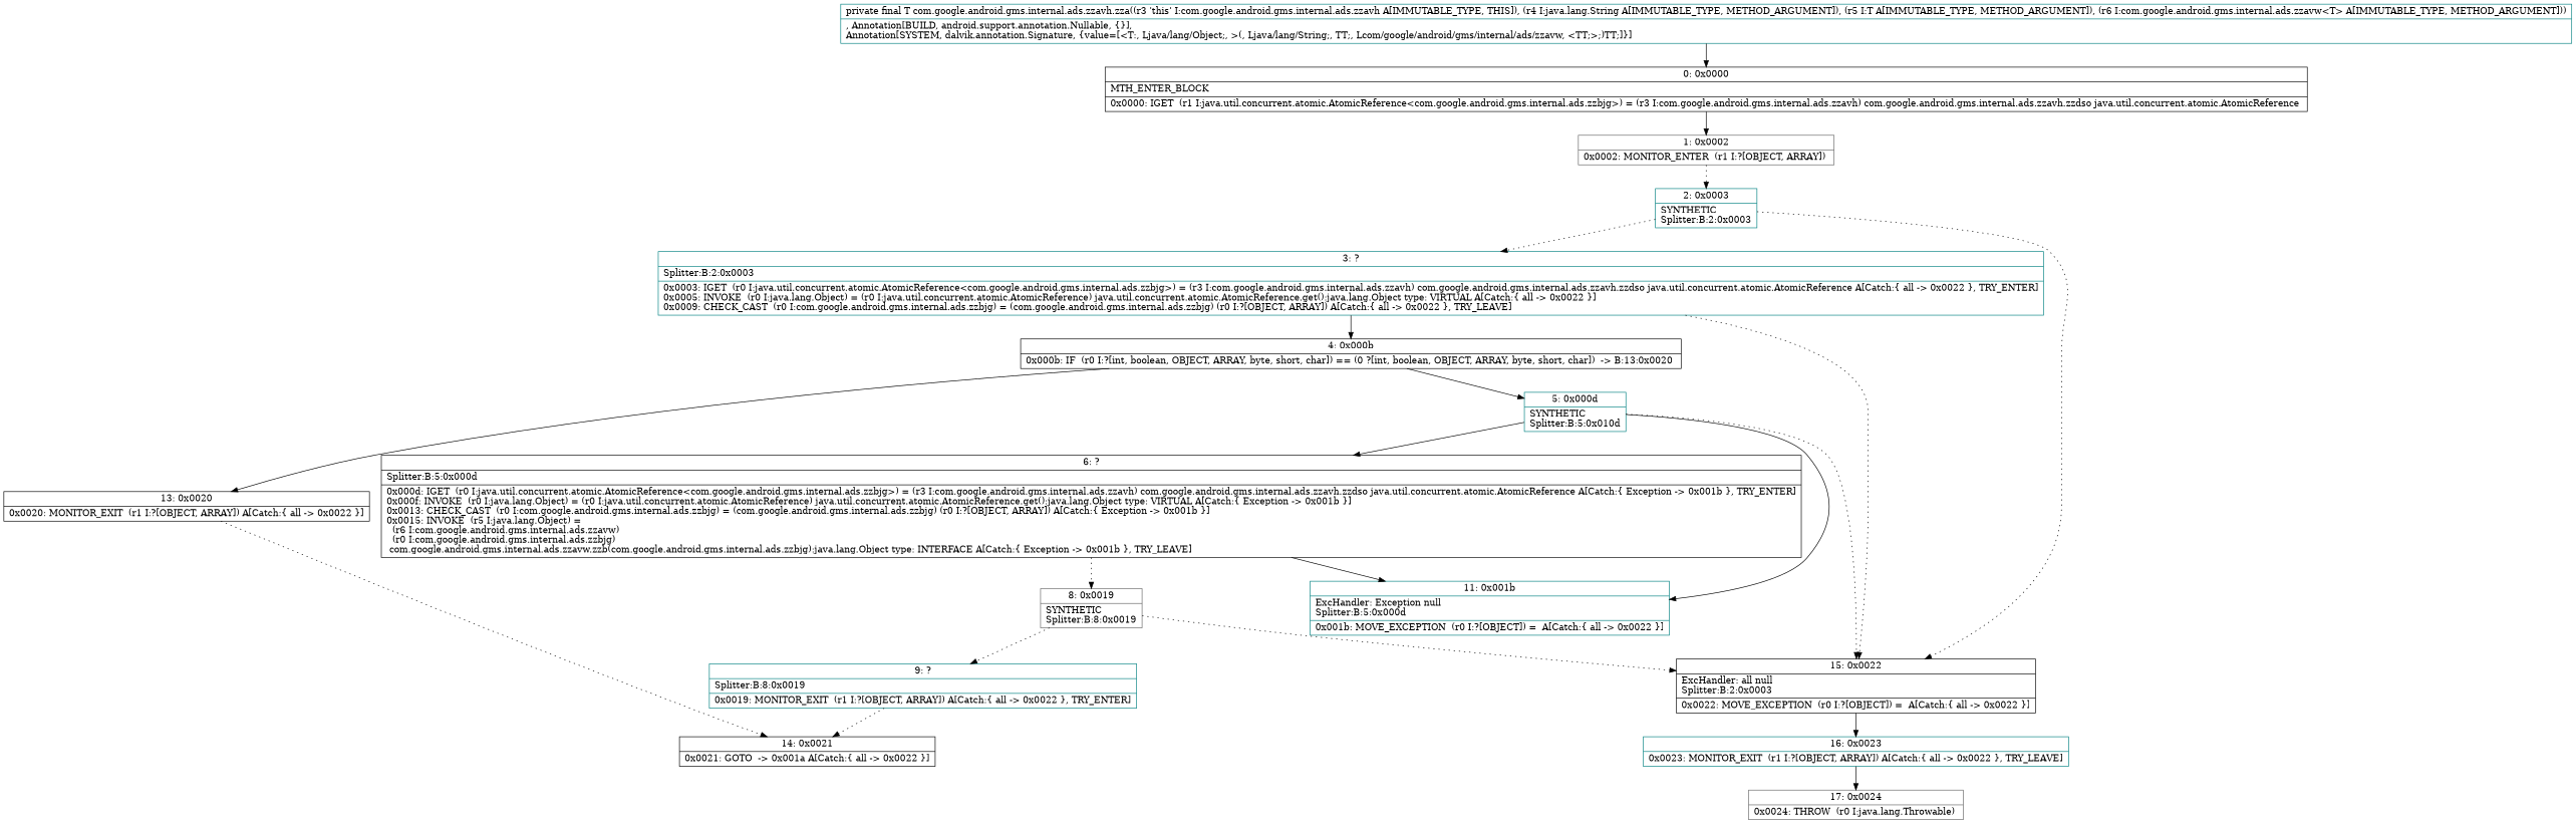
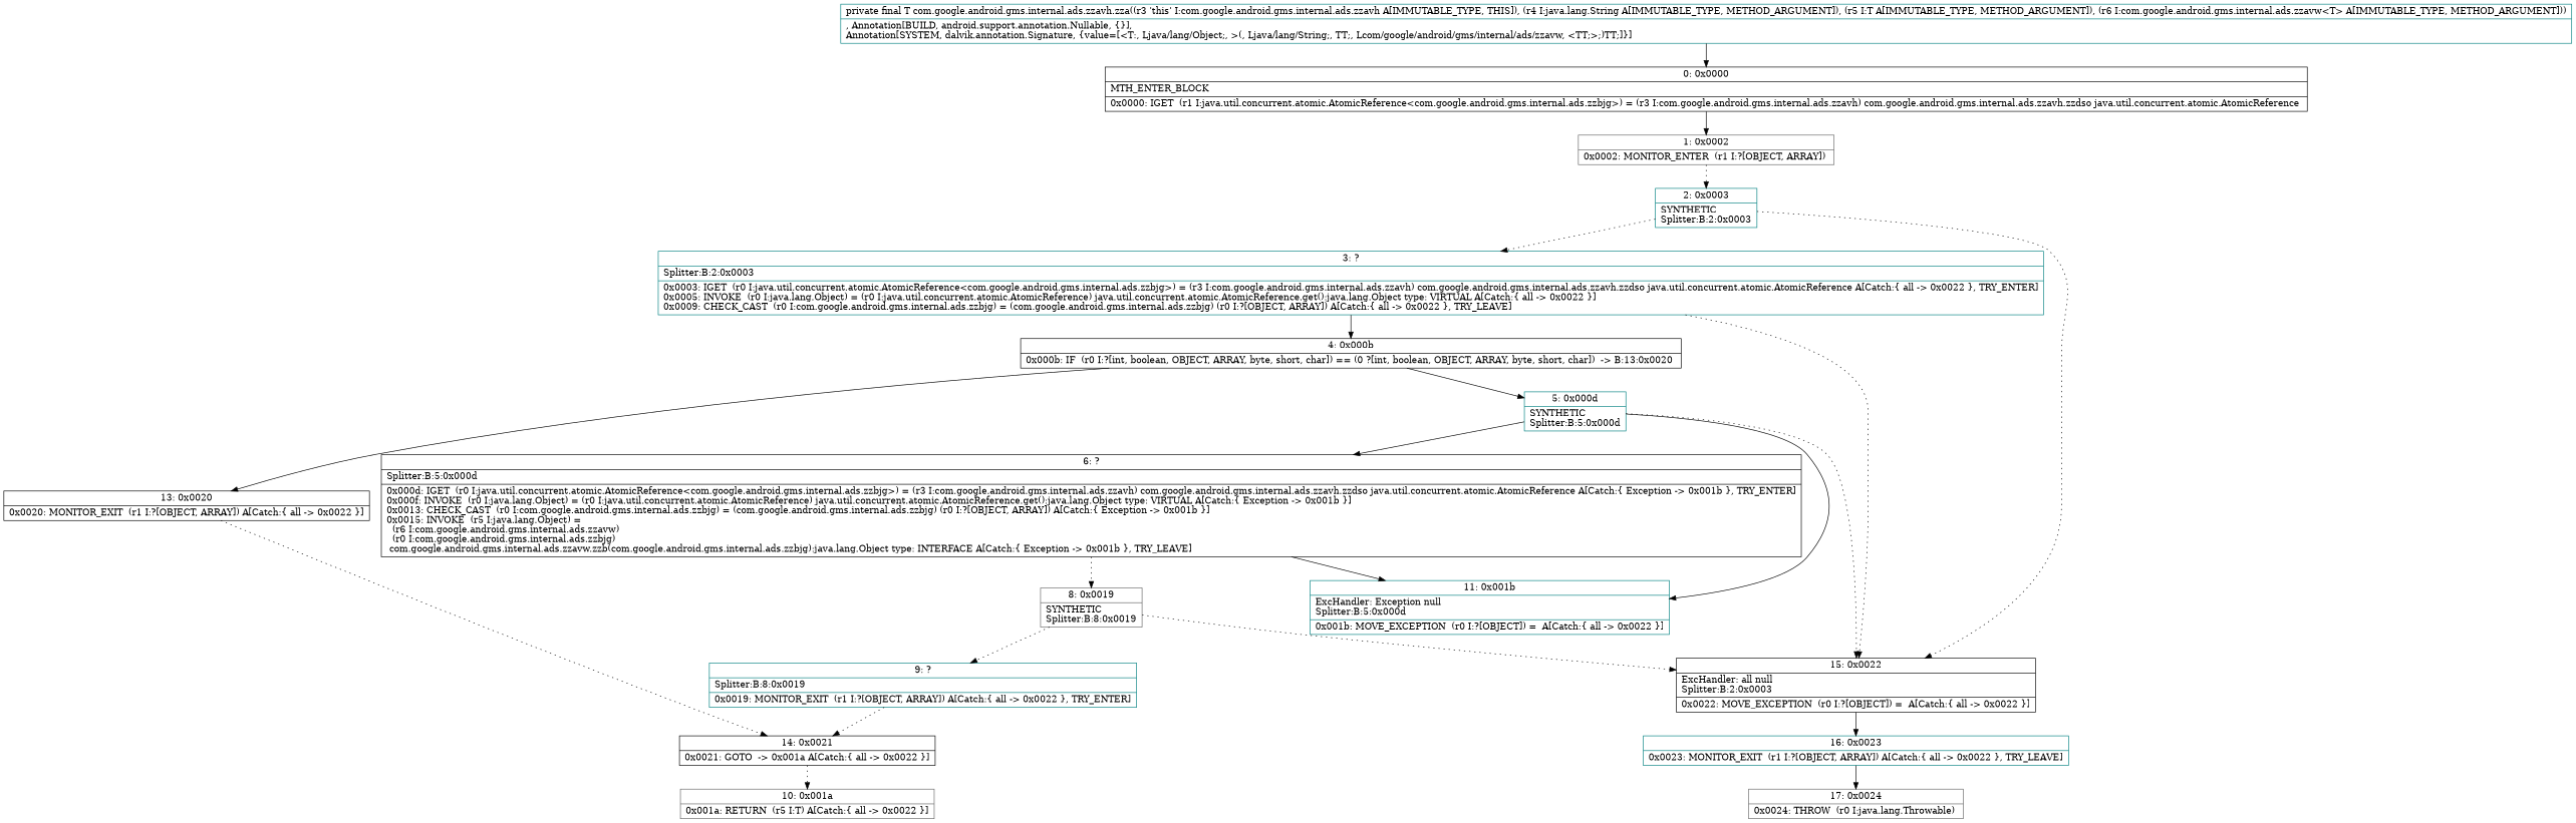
  digraph {
    node [color=teal shape=record]
    edge [style=dotted]
    n1 [color=black label="{0\:\ 0x0000|MTH_ENTER_BLOCK\l|0x0000: IGET  (r1 I:java.util.concurrent.atomic.AtomicReference\<com.google.android.gms.internal.ads.zzbjg\>) = (r3 I:com.google.android.gms.internal.ads.zzavh) com.google.android.gms.internal.ads.zzavh.zzdso java.util.concurrent.atomic.AtomicReference \l}"]
    n2 [color=gray40 label="{1\:\ 0x0002|0x0002: MONITOR_ENTER  (r1 I:?[OBJECT, ARRAY]) \l}"]
    n3 [label="{2\:\ 0x0003|SYNTHETIC\lSplitter:B:2:0x0003\l}"]
    n4 [label="{3\:\ ?|Splitter:B:2:0x0003\l|0x0003: IGET  (r0 I:java.util.concurrent.atomic.AtomicReference\<com.google.android.gms.internal.ads.zzbjg\>) = (r3 I:com.google.android.gms.internal.ads.zzavh) com.google.android.gms.internal.ads.zzavh.zzdso java.util.concurrent.atomic.AtomicReference A[Catch:\{ all \-\> 0x0022 \}, TRY_ENTER]\l0x0005: INVOKE  (r0 I:java.lang.Object) = (r0 I:java.util.concurrent.atomic.AtomicReference) java.util.concurrent.atomic.AtomicReference.get():java.lang.Object type: VIRTUAL A[Catch:\{ all \-\> 0x0022 \}]\l0x0009: CHECK_CAST  (r0 I:com.google.android.gms.internal.ads.zzbjg) = (com.google.android.gms.internal.ads.zzbjg) (r0 I:?[OBJECT, ARRAY]) A[Catch:\{ all \-\> 0x0022 \}, TRY_LEAVE]\l}"]
    n5 [color=black label="{15\:\ 0x0022|ExcHandler: all null\lSplitter:B:2:0x0003\l|0x0022: MOVE_EXCEPTION  (r0 I:?[OBJECT]) =  A[Catch:\{ all \-\> 0x0022 \}]\l}"]
    n6 [color=black label="{4\:\ 0x000b|0x000b: IF  (r0 I:?[int, boolean, OBJECT, ARRAY, byte, short, char]) == (0 ?[int, boolean, OBJECT, ARRAY, byte, short, char])  \-\> B:13:0x0020 \l}"]
    n7 [label="{16\:\ 0x0023|0x0023: MONITOR_EXIT  (r1 I:?[OBJECT, ARRAY]) A[Catch:\{ all \-\> 0x0022 \}, TRY_LEAVE]\l}"]
-   n8 [label="{5\:\ 0x000d|SYNTHETIC\lSplitter:B:5:0x010d\l}"]
+   n8 [label="{5\:\ 0x000d|SYNTHETIC\lSplitter:B:5:0x000d\l}"]
    n9 [color=black label="{13\:\ 0x0020|0x0020: MONITOR_EXIT  (r1 I:?[OBJECT, ARRAY]) A[Catch:\{ all \-\> 0x0022 \}]\l}"]
    n10 [color=black label="{6\:\ ?|Splitter:B:5:0x000d\l|0x000d: IGET  (r0 I:java.util.concurrent.atomic.AtomicReference\<com.google.android.gms.internal.ads.zzbjg\>) = (r3 I:com.google.android.gms.internal.ads.zzavh) com.google.android.gms.internal.ads.zzavh.zzdso java.util.concurrent.atomic.AtomicReference A[Catch:\{ Exception \-\> 0x001b \}, TRY_ENTER]\l0x000f: INVOKE  (r0 I:java.lang.Object) = (r0 I:java.util.concurrent.atomic.AtomicReference) java.util.concurrent.atomic.AtomicReference.get():java.lang.Object type: VIRTUAL A[Catch:\{ Exception \-\> 0x001b \}]\l0x0013: CHECK_CAST  (r0 I:com.google.android.gms.internal.ads.zzbjg) = (com.google.android.gms.internal.ads.zzbjg) (r0 I:?[OBJECT, ARRAY]) A[Catch:\{ Exception \-\> 0x001b \}]\l0x0015: INVOKE  (r5 I:java.lang.Object) = \l  (r6 I:com.google.android.gms.internal.ads.zzavw)\l  (r0 I:com.google.android.gms.internal.ads.zzbjg)\l com.google.android.gms.internal.ads.zzavw.zzb(com.google.android.gms.internal.ads.zzbjg):java.lang.Object type: INTERFACE A[Catch:\{ Exception \-\> 0x001b \}, TRY_LEAVE]\l}"]
    n11 [label="{11\:\ 0x001b|ExcHandler: Exception null\lSplitter:B:5:0x000d\l|0x001b: MOVE_EXCEPTION  (r0 I:?[OBJECT]) =  A[Catch:\{ all \-\> 0x0022 \}]\l}"]
    n12 [color=black label="{14\:\ 0x0021|0x0021: GOTO  \-\> 0x001a A[Catch:\{ all \-\> 0x0022 \}]\l}"]
    n13 [color=gray40 label="{8\:\ 0x0019|SYNTHETIC\lSplitter:B:8:0x0019\l}"]
    n14 [label="{9\:\ ?|Splitter:B:8:0x0019\l|0x0019: MONITOR_EXIT  (r1 I:?[OBJECT, ARRAY]) A[Catch:\{ all \-\> 0x0022 \}, TRY_ENTER]\l}"]
+   n15 [color=gray40 label="{10\:\ 0x001a|0x001a: RETURN  (r5 I:T) A[Catch:\{ all \-\> 0x0022 \}]\l}"]
    n16 [color=gray40 label="{17\:\ 0x0024|0x0024: THROW  (r0 I:java.lang.Throwable) \l}"]
    n17 [label="{private final T com.google.android.gms.internal.ads.zzavh.zza((r3 'this' I:com.google.android.gms.internal.ads.zzavh A[IMMUTABLE_TYPE, THIS]), (r4 I:java.lang.String A[IMMUTABLE_TYPE, METHOD_ARGUMENT]), (r5 I:T A[IMMUTABLE_TYPE, METHOD_ARGUMENT]), (r6 I:com.google.android.gms.internal.ads.zzavw\<T\> A[IMMUTABLE_TYPE, METHOD_ARGUMENT]))  | , Annotation[BUILD, android.support.annotation.Nullable, \{\}], \lAnnotation[SYSTEM, dalvik.annotation.Signature, \{value=[\<T:, Ljava\/lang\/Object;, \>(, Ljava\/lang\/String;, TT;, Lcom\/google\/android\/gms\/internal\/ads\/zzavw, \<TT;\>;)TT;]\}]\l}"]
    n1 -> n2 [style=solid]
    n2 -> n3
    n3 -> n4
    n3 -> n5
    n4 -> n5
    n4 -> n6 [style=solid]
    n5 -> n7 [style=solid]
    n6 -> n8 [style=solid]
    n6 -> n9 [style=solid]
    n7 -> n16 [style=solid]
    n8 -> n5
    n8 -> n10 [style=solid]
    n8 -> n11 [style=solid]
    n9 -> n12
    n10 -> n11 [style=solid]
    n10 -> n13
+   n12 -> n15
    n13 -> n5
    n13 -> n14
    n14 -> n12
    n17 -> n1 [style=solid]
  }
